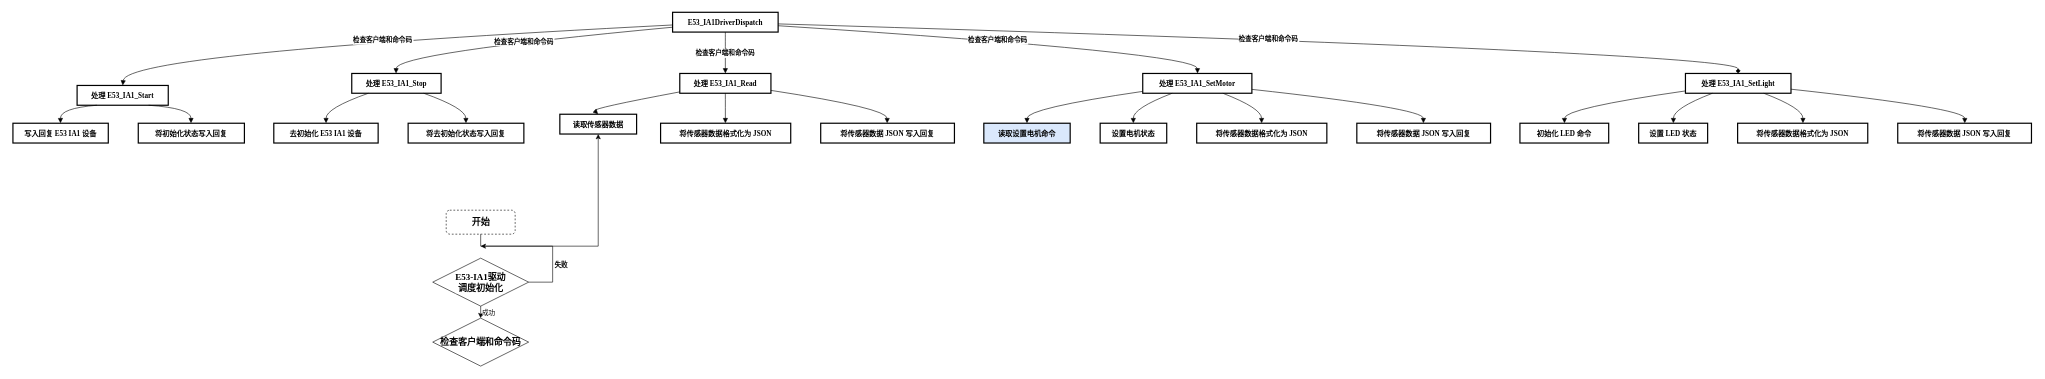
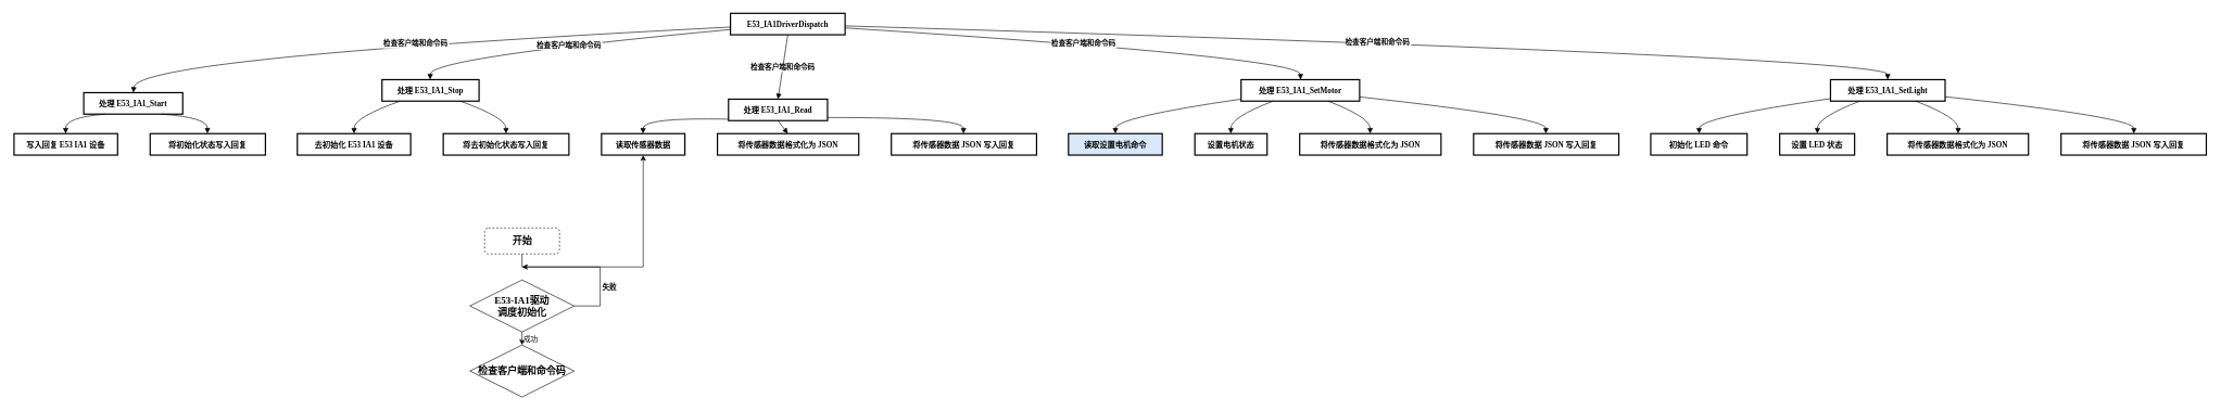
  <mxCell id="0" />
  <mxCell id="1" parent="0" />
  <mxCell id="2" value="E53_IA1DriverDispatch" style="whiteSpace=wrap;strokeWidth=2;fontFamily=宋体;fontStyle=1" vertex="1" parent="1"><mxGeometry x="1120" y="20" width="176" height="33" as="geometry" /></mxCell>
  <mxCell id="3" value="检查客户端和命令码" style="curved=1;startArrow=none;endArrow=block;exitX=0.001;exitY=0.641;entryX=0.501;entryY=-0.006;rounded=0;fontFamily=宋体;fontStyle=1" edge="1" parent="1" source="2" target="43"><mxGeometry relative="1" as="geometry"><Array as="points"><mxPoint x="208" y="88" /></Array></mxGeometry></mxCell>
  <mxCell id="4" value="检查客户端和命令码" style="curved=1;startArrow=none;endArrow=block;exitX=0.001;exitY=0.753;entryX=0.496;entryY=-0.006;rounded=0;fontFamily=宋体;fontStyle=1" edge="1" parent="1" source="2" target="37"><mxGeometry relative="1" as="geometry"><Array as="points"><mxPoint x="659" y="88" /></Array></mxGeometry></mxCell>
  <mxCell id="5" value="检查客户端和命令码" style="curved=1;startArrow=none;endArrow=block;exitX=0.5;exitY=1.012;entryX=0.5;entryY=-0.006;rounded=0;fontFamily=宋体;fontStyle=1" edge="1" parent="1" source="2" target="29"><mxGeometry relative="1" as="geometry"><Array as="points" /></mxGeometry></mxCell>
  <mxCell id="6" value="检查客户端和命令码" style="curved=1;startArrow=none;endArrow=block;exitX=0.999;exitY=0.678;entryX=0.502;entryY=-0.006;rounded=0;fontFamily=宋体;fontStyle=1" edge="1" parent="1" source="2" target="19"><mxGeometry relative="1" as="geometry"><Array as="points"><mxPoint x="1995" y="88" /></Array></mxGeometry></mxCell>
- <mxCell id="7" value="检查客户端和命令码" style="curved=1;startArrow=none;endArrow=diamond;exitX=0.999;exitY=0.586;entryX=0.499;entryY=-0.006;rounded=0;fontFamily=宋体;fontStyle=1;" edge="1" parent="1" source="2" target="9"><mxGeometry relative="1" as="geometry"><Array as="points"><mxPoint x="2897" y="88" /></Array></mxGeometry></mxCell>
+ <mxCell id="7" value="检查客户端和命令码" style="curved=1;startArrow=none;endArrow=block;exitX=0.999;exitY=0.586;entryX=0.499;entryY=-0.006;rounded=0;fontFamily=宋体;fontStyle=1" edge="1" parent="1" source="2" target="9"><mxGeometry relative="1" as="geometry"><Array as="points"><mxPoint x="2897" y="88" /></Array></mxGeometry></mxCell>
  <mxCell id="8" value="" style="group;fontFamily=宋体;fontStyle=1" vertex="1" connectable="0" parent="1"><mxGeometry x="2533" y="122" width="853" height="116" as="geometry" /></mxCell>
  <mxCell id="9" value="处理 E53_IA1_SetLight" style="whiteSpace=wrap;strokeWidth=2;fontFamily=宋体;fontStyle=1" vertex="1" parent="8"><mxGeometry x="276" width="176" height="33" as="geometry" /></mxCell>
  <mxCell id="10" value="初始化 LED 命令" style="whiteSpace=wrap;strokeWidth=2;fontFamily=宋体;fontStyle=1" vertex="1" parent="8"><mxGeometry y="83" width="148" height="33" as="geometry" /></mxCell>
  <mxCell id="11" value="设置 LED 状态" style="whiteSpace=wrap;strokeWidth=2;fontFamily=宋体;fontStyle=1" vertex="1" parent="8"><mxGeometry x="198" y="83" width="115" height="33" as="geometry" /></mxCell>
  <mxCell id="12" value="将传感器数据格式化为 JSON" style="whiteSpace=wrap;strokeWidth=2;fontFamily=宋体;fontStyle=1" vertex="1" parent="8"><mxGeometry x="363" y="83" width="217" height="33" as="geometry" /></mxCell>
  <mxCell id="13" value="将传感器数据 JSON 写入回复" style="whiteSpace=wrap;strokeWidth=2;fontFamily=宋体;fontStyle=1" vertex="1" parent="8"><mxGeometry x="630" y="83" width="223" height="33" as="geometry" /></mxCell>
  <mxCell id="14" value="" style="curved=1;startArrow=none;endArrow=block;exitX=0.0;exitY=0.883;entryX=0.502;entryY=0.006;rounded=0;fontFamily=宋体;fontStyle=1" edge="1" parent="8" source="9" target="10"><mxGeometry relative="1" as="geometry"><Array as="points"><mxPoint x="74" y="58" /></Array></mxGeometry></mxCell>
  <mxCell id="15" value="" style="curved=1;startArrow=none;endArrow=block;exitX=0.253;exitY=1.006;entryX=0.503;entryY=0.006;rounded=0;fontFamily=宋体;fontStyle=1" edge="1" parent="8" source="9" target="11"><mxGeometry relative="1" as="geometry"><Array as="points"><mxPoint x="256" y="58" /></Array></mxGeometry></mxCell>
  <mxCell id="16" value="" style="curved=1;startArrow=none;endArrow=block;exitX=0.745;exitY=1.006;entryX=0.502;entryY=0.006;rounded=0;fontFamily=宋体;fontStyle=1" edge="1" parent="8" source="9" target="12"><mxGeometry relative="1" as="geometry"><Array as="points"><mxPoint x="472" y="58" /></Array></mxGeometry></mxCell>
  <mxCell id="17" value="" style="curved=1;startArrow=none;endArrow=block;exitX=0.998;exitY=0.794;entryX=0.501;entryY=0.006;rounded=0;fontFamily=宋体;fontStyle=1" edge="1" parent="8" source="9" target="13"><mxGeometry relative="1" as="geometry"><Array as="points"><mxPoint x="742" y="58" /></Array></mxGeometry></mxCell>
  <mxCell id="18" value="" style="group;fontFamily=宋体;fontStyle=1" vertex="1" connectable="0" parent="1"><mxGeometry x="1639" y="122" width="845" height="116" as="geometry" /></mxCell>
  <mxCell id="19" value="处理 E53_IA1_SetMotor" style="whiteSpace=wrap;strokeWidth=2;fontFamily=宋体;fontStyle=1" vertex="1" parent="18"><mxGeometry x="265" width="182" height="33" as="geometry" /></mxCell>
  <mxCell id="20" value="读取设置电机命令" style="whiteSpace=wrap;strokeWidth=2;fontFamily=宋体;fontStyle=1;fillColor=#dae8fc;" vertex="1" parent="18"><mxGeometry y="83" width="144" height="33" as="geometry" /></mxCell>
  <mxCell id="21" value="设置电机状态" style="whiteSpace=wrap;strokeWidth=2;fontFamily=宋体;fontStyle=1" vertex="1" parent="18"><mxGeometry x="194" y="83" width="111" height="33" as="geometry" /></mxCell>
  <mxCell id="22" value="将传感器数据格式化为 JSON" style="whiteSpace=wrap;strokeWidth=2;fontFamily=宋体;fontStyle=1" vertex="1" parent="18"><mxGeometry x="355" y="83" width="217" height="33" as="geometry" /></mxCell>
  <mxCell id="23" value="将传感器数据 JSON 写入回复" style="whiteSpace=wrap;strokeWidth=2;fontFamily=宋体;fontStyle=1" vertex="1" parent="18"><mxGeometry x="622" y="83" width="223" height="33" as="geometry" /></mxCell>
  <mxCell id="24" value="" style="curved=1;startArrow=none;endArrow=block;exitX=0.002;exitY=0.904;entryX=0.5;entryY=0.006;rounded=0;fontFamily=宋体;fontStyle=1" edge="1" parent="18" source="19" target="20"><mxGeometry relative="1" as="geometry"><Array as="points"><mxPoint x="72" y="58" /></Array></mxGeometry></mxCell>
  <mxCell id="25" value="" style="curved=1;startArrow=none;endArrow=block;exitX=0.267;exitY=1.006;entryX=0.499;entryY=0.006;rounded=0;fontFamily=宋体;fontStyle=1" edge="1" parent="18" source="19" target="21"><mxGeometry relative="1" as="geometry"><Array as="points"><mxPoint x="249" y="58" /></Array></mxGeometry></mxCell>
  <mxCell id="26" value="" style="curved=1;startArrow=none;endArrow=block;exitX=0.737;exitY=1.006;entryX=0.499;entryY=0.006;rounded=0;fontFamily=宋体;fontStyle=1" edge="1" parent="18" source="19" target="22"><mxGeometry relative="1" as="geometry"><Array as="points"><mxPoint x="463" y="58" /></Array></mxGeometry></mxCell>
  <mxCell id="27" value="" style="curved=1;startArrow=none;endArrow=block;exitX=1.002;exitY=0.805;entryX=0.498;entryY=0.006;rounded=0;fontFamily=宋体;fontStyle=1" edge="1" parent="18" source="19" target="23"><mxGeometry relative="1" as="geometry"><Array as="points"><mxPoint x="733" y="58" /></Array></mxGeometry></mxCell>
  <mxCell id="28" value="" style="group;fontFamily=宋体;fontStyle=1" vertex="1" connectable="0" parent="1"><mxGeometry x="922" y="122" width="668" height="116" as="geometry" /></mxCell>
- <mxCell id="29" value="处理 E53_IA1_Read" style="whiteSpace=wrap;strokeWidth=2;fontFamily=宋体;fontStyle=1" vertex="1" parent="28"><mxGeometry x="210" width="152" height="33" as="geometry" /></mxCell>
- <mxCell id="30" value="读取传感器数据" style="whiteSpace=wrap;strokeWidth=2;fontFamily=宋体;fontStyle=1" vertex="1" parent="28"><mxGeometry x="10" y="68" width="128" height="33" as="geometry" /></mxCell>
+ <mxCell id="29" value="处理 E53_IA1_Read" style="whiteSpace=wrap;strokeWidth=2;fontFamily=宋体;fontStyle=1" vertex="1" parent="28"><mxGeometry x="195" y="30" width="152" height="33" as="geometry" /></mxCell>
+ <mxCell id="30" value="读取传感器数据" style="whiteSpace=wrap;strokeWidth=2;fontFamily=宋体;fontStyle=1" vertex="1" parent="28"><mxGeometry y="83" width="128" height="33" as="geometry" /></mxCell>
  <mxCell id="31" value="将传感器数据格式化为 JSON" style="whiteSpace=wrap;strokeWidth=2;fontFamily=宋体;fontStyle=1" vertex="1" parent="28"><mxGeometry x="178" y="83" width="217" height="33" as="geometry" /></mxCell>
  <mxCell id="32" value="将传感器数据 JSON 写入回复" style="whiteSpace=wrap;strokeWidth=2;fontFamily=宋体;fontStyle=1" vertex="1" parent="28"><mxGeometry x="445" y="83" width="223" height="33" as="geometry" /></mxCell>
  <mxCell id="33" value="" style="curved=1;startArrow=none;endArrow=block;exitX=0.001;exitY=0.931;entryX=0.498;entryY=0.006;rounded=0;fontFamily=宋体;fontStyle=1" edge="1" parent="28" source="29" target="30"><mxGeometry relative="1" as="geometry"><Array as="points"><mxPoint x="64" y="58" /></Array></mxGeometry></mxCell>
  <mxCell id="34" value="" style="curved=1;startArrow=none;endArrow=block;exitX=0.5;exitY=1.006;entryX=0.498;entryY=0.006;rounded=0;fontFamily=宋体;fontStyle=1" edge="1" parent="28" source="29" target="31"><mxGeometry relative="1" as="geometry"><Array as="points" /></mxGeometry></mxCell>
  <mxCell id="35" value="" style="curved=1;startArrow=none;endArrow=block;exitX=1.0;exitY=0.855;entryX=0.497;entryY=0.006;rounded=0;fontFamily=宋体;fontStyle=1" edge="1" parent="28" source="29" target="32"><mxGeometry relative="1" as="geometry"><Array as="points"><mxPoint x="556" y="58" /></Array></mxGeometry></mxCell>
  <mxCell id="36" value="" style="group;fontFamily=宋体;fontStyle=1" vertex="1" connectable="0" parent="1"><mxGeometry x="455" y="122" width="417" height="116" as="geometry" /></mxCell>
  <mxCell id="37" value="处理 E53_IA1_Stop" style="whiteSpace=wrap;strokeWidth=2;fontFamily=宋体;fontStyle=1" vertex="1" parent="36"><mxGeometry x="130" width="149" height="33" as="geometry" /></mxCell>
  <mxCell id="38" value="去初始化 E53 IA1 设备" style="whiteSpace=wrap;strokeWidth=2;fontFamily=宋体;fontStyle=1" vertex="1" parent="36"><mxGeometry y="83" width="174" height="33" as="geometry" /></mxCell>
  <mxCell id="39" value="将去初始化状态写入回复" style="whiteSpace=wrap;strokeWidth=2;fontFamily=宋体;fontStyle=1" vertex="1" parent="36"><mxGeometry x="224" y="83" width="193" height="33" as="geometry" /></mxCell>
  <mxCell id="40" value="" style="curved=1;startArrow=none;endArrow=block;exitX=0.182;exitY=1.006;entryX=0.501;entryY=0.006;rounded=0;fontFamily=宋体;fontStyle=1" edge="1" parent="36" source="37" target="38"><mxGeometry relative="1" as="geometry"><Array as="points"><mxPoint x="87" y="58" /></Array></mxGeometry></mxCell>
  <mxCell id="41" value="" style="curved=1;startArrow=none;endArrow=block;exitX=0.809;exitY=1.006;entryX=0.5;entryY=0.006;rounded=0;fontFamily=宋体;fontStyle=1" edge="1" parent="36" source="37" target="39"><mxGeometry relative="1" as="geometry"><Array as="points"><mxPoint x="320" y="58" /></Array></mxGeometry></mxCell>
  <mxCell id="42" value="" style="group;fontFamily=宋体;fontStyle=1" vertex="1" connectable="0" parent="1"><mxGeometry x="20" y="122" width="386" height="116" as="geometry" /></mxCell>
  <mxCell id="43" value="处理 E53_IA1_Start" style="whiteSpace=wrap;strokeWidth=2;fontFamily=宋体;fontStyle=1" vertex="1" parent="42"><mxGeometry x="107" y="20" width="152" height="33" as="geometry" /></mxCell>
  <mxCell id="44" value="写入回复 E53 IA1 设备" style="whiteSpace=wrap;strokeWidth=2;fontFamily=宋体;fontStyle=1" vertex="1" parent="42"><mxGeometry y="83" width="159" height="33" as="geometry" /></mxCell>
  <mxCell id="45" value="将初始化状态写入回复" style="whiteSpace=wrap;strokeWidth=2;fontFamily=宋体;fontStyle=1" vertex="1" parent="42"><mxGeometry x="209" y="83" width="177" height="33" as="geometry" /></mxCell>
  <mxCell id="46" value="" style="curved=1;startArrow=none;endArrow=block;exitX=0.214;exitY=1.006;entryX=0.499;entryY=0.006;rounded=0;fontFamily=宋体;fontStyle=1" edge="1" parent="42" source="43" target="44"><mxGeometry relative="1" as="geometry"><Array as="points"><mxPoint x="79" y="58" /></Array></mxGeometry></mxCell>
  <mxCell id="47" value="" style="curved=1;startArrow=none;endArrow=block;exitX=0.788;exitY=1.006;entryX=0.497;entryY=0.006;rounded=0;fontFamily=宋体;fontStyle=1" edge="1" parent="42" source="43" target="45"><mxGeometry relative="1" as="geometry"><Array as="points"><mxPoint x="297" y="58" /></Array></mxGeometry></mxCell>
  <mxCell id="48" style="edgeStyle=orthogonalEdgeStyle;rounded=0;orthogonalLoop=1;jettySize=auto;html=1;exitX=1;exitY=0.5;exitDx=0;exitDy=0;fontFamily=宋体;fontStyle=1" edge="1" parent="1" source="52"><mxGeometry relative="1" as="geometry"><mxPoint x="800" y="410" as="targetPoint" /><Array as="points"><mxPoint x="920" y="470" /><mxPoint x="920" y="410" /></Array></mxGeometry></mxCell>
  <mxCell id="49" value="失败" style="edgeLabel;html=1;align=center;verticalAlign=middle;resizable=0;points=[];fontFamily=宋体;fontStyle=1" vertex="1" connectable="0" parent="48"><mxGeometry x="-0.361" y="-3" relative="1" as="geometry"><mxPoint x="10" as="offset" /></mxGeometry></mxCell>
  <mxCell id="50" style="edgeStyle=orthogonalEdgeStyle;rounded=0;orthogonalLoop=1;jettySize=auto;html=1;exitX=0.5;exitY=1;exitDx=0;exitDy=0;entryX=0.5;entryY=0;entryDx=0;entryDy=0;" edge="1" parent="1" source="52" target="55"><mxGeometry relative="1" as="geometry" /></mxCell>
  <mxCell id="51" value="成功" style="edgeLabel;html=1;align=center;verticalAlign=middle;resizable=0;points=[];" vertex="1" connectable="0" parent="50"><mxGeometry x="-0.307" y="2" relative="1" as="geometry"><mxPoint x="10" y="3" as="offset" /></mxGeometry></mxCell>
  <mxCell id="52" value="&lt;font style=&quot;font-size: 15px;&quot;&gt;E53-IA1&lt;span style=&quot;&quot;&gt;驱动&lt;/span&gt;&lt;/font&gt;&lt;div style=&quot;font-size: 15px;&quot;&gt;&lt;font style=&quot;font-size: 15px;&quot;&gt;&lt;span style=&quot;&quot;&gt;调度&lt;/span&gt;&lt;span style=&quot;&quot;&gt;初始化&lt;/span&gt;&lt;/font&gt;&lt;/div&gt;" style="rhombus;whiteSpace=wrap;html=1;labelBackgroundColor=default;fillColor=none;fontFamily=宋体;fontStyle=1" vertex="1" parent="1"><mxGeometry x="720" y="430" width="160" height="80" as="geometry" /></mxCell>
  <mxCell id="53" style="edgeStyle=orthogonalEdgeStyle;rounded=0;orthogonalLoop=1;jettySize=auto;html=1;exitX=0.5;exitY=1;exitDx=0;exitDy=0;fontFamily=宋体;fontStyle=1;" edge="1" parent="1" source="54" target="30"><mxGeometry relative="1" as="geometry" /></mxCell>
  <mxCell id="54" value="开始" style="rounded=1;whiteSpace=wrap;html=1;fontSize=15;labelBackgroundColor=none;fillColor=none;fontFamily=宋体;fontStyle=1;dashed=1;" vertex="1" parent="1"><mxGeometry x="742.5" y="350" width="115" height="40" as="geometry" /></mxCell>
  <mxCell id="55" value="&lt;span style=&quot;font-family: 宋体; font-size: 15px; font-weight: 700;&quot;&gt;检查客户端和命令码&lt;/span&gt;" style="rhombus;whiteSpace=wrap;html=1;fillColor=none;" vertex="1" parent="1"><mxGeometry x="720" y="530" width="160" height="80" as="geometry" /></mxCell>
